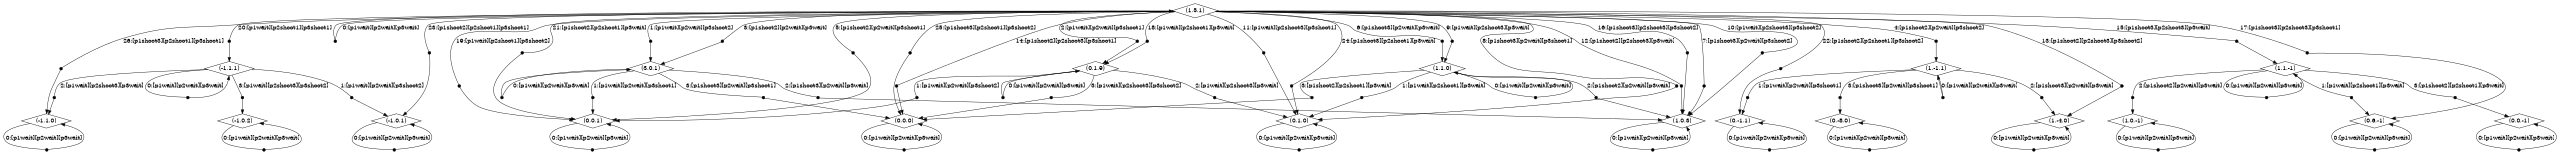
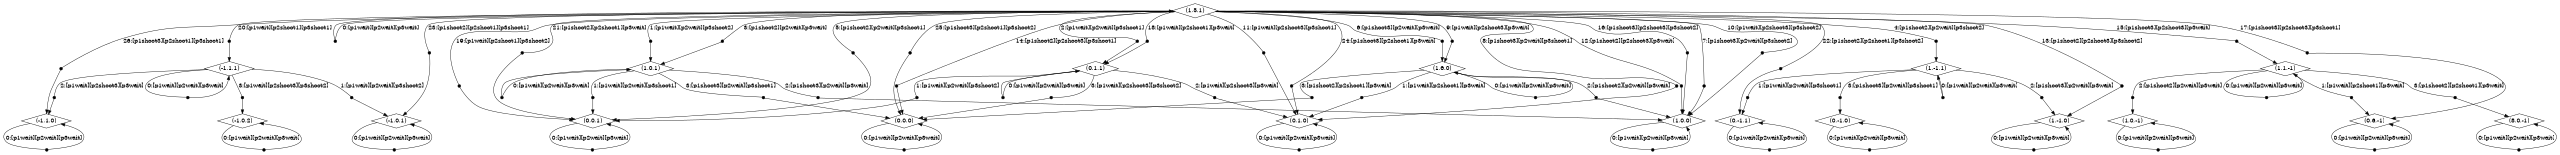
  digraph {
    node [shape=point]
    n1 [label="(-1,0,2)" shape=diamond]
    n0_0 [height=0.1 width=0.1]
    n3 [label="(-1,0,1)" shape=diamond]
    n1_0 [height=0.1 width=0.1]
    n5 [label="(-1,1,0)" shape=diamond]
    n2_0 [height=0.1 width=0.1]
    n7 [label="(-1,1,1)" shape=diamond]
    n3_0 [height=0.1 width=0.1]
    n3_1 [height=0.1 width=0.1]
    n3_2 [height=0.1 width=0.1]
    n3_3 [height=0.1 width=0.1]
-   n12 [label="(0,-8,0)" shape=diamond]
+   n12 [label="(0,-1,0)" shape=diamond]
    n4_0 [height=0.1 width=0.1]
    n14 [label="(0,-1,1)" shape=diamond]
    n5_0 [height=0.1 width=0.1]
-   n16 [label="(0,0,-1)" shape=diamond]
+   n16 [label="(8,0,-1)" shape=diamond]
    n6_0 [height=0.1 width=0.1]
    n18 [label="(0,0,0)" shape=diamond]
    n7_0 [height=0.1 width=0.1]
    n20 [label="(0,0,1)" shape=diamond]
    n8_0 [height=0.1 width=0.1]
    n22 [label="(0,6,-1)" shape=diamond]
    n9_0 [height=0.1 width=0.1]
    n24 [label="(0,1,0)" shape=diamond]
    n10_0 [height=0.1 width=0.1]
-   n26 [label="(0,1,9)" shape=diamond]
+   n26 [label="(0,1,1)" shape=diamond]
    n11_0 [height=0.1 width=0.1]
    n11_1 [height=0.1 width=0.1]
    n11_2 [height=0.1 width=0.1]
    n11_3 [height=0.1 width=0.1]
-   n31 [label="(1,-4,0)" shape=diamond]
+   n31 [label="(1,-1,0)" shape=diamond]
    n12_0 [height=0.1 width=0.1]
    n33 [label="(1,-1,1)" shape=diamond]
    n13_0 [height=0.1 width=0.1]
    n13_1 [height=0.1 width=0.1]
    n13_2 [height=0.1 width=0.1]
    n13_3 [height=0.1 width=0.1]
    n38 [label="(1,0,-1)" shape=diamond]
    n14_0 [height=0.1 width=0.1]
-   n40 [label="(1,0,3)" shape=diamond]
+   n40 [label="(1,0,0)" shape=diamond]
    n15_0 [height=0.1 width=0.1]
-   n42 [label="(3,0,1)" shape=diamond]
+   n42 [label="(1,0,1)" shape=diamond]
    n16_0 [height=0.1 width=0.1]
    n16_1 [height=0.1 width=0.1]
    n16_2 [height=0.1 width=0.1]
    n16_3 [height=0.1 width=0.1]
    n47 [label="(1,1,-1)" shape=diamond]
    n17_0 [height=0.1 width=0.1]
    n17_1 [height=0.1 width=0.1]
    n17_2 [height=0.1 width=0.1]
    n17_3 [height=0.1 width=0.1]
-   n52 [label="(1,1,0)" shape=diamond]
+   n52 [label="(1,6,0)" shape=diamond]
    n18_0 [height=0.1 width=0.1]
    n18_1 [height=0.1 width=0.1]
    n18_2 [height=0.1 width=0.1]
    n18_3 [height=0.1 width=0.1]
    n57 [label="(1,5,1)" shape=diamond]
    n19_0 [height=0.1 width=0.1]
    n19_1 [height=0.1 width=0.1]
    n19_2 [height=0.1 width=0.1]
    n19_3 [height=0.1 width=0.1]
    n19_4 [height=0.1 width=0.1]
    n19_5 [height=0.1 width=0.1]
    n19_6 [height=0.1 width=0.1]
    n19_7 [height=0.1 width=0.1]
    n19_8 [height=0.1 width=0.1]
    n19_9 [height=0.1 width=0.1]
    n19_10 [height=0.1 width=0.1]
    n19_11 [height=0.1 width=0.1]
    n19_12 [height=0.1 width=0.1]
    n19_13 [height=0.1 width=0.1]
    n19_14 [height=0.1 width=0.1]
    n19_15 [height=0.1 width=0.1]
    n19_16 [height=0.1 width=0.1]
    n19_17 [height=0.1 width=0.1]
    n19_18 [height=0.1 width=0.1]
    n19_19 [height=0.1 width=0.1]
    n19_20 [height=0.1 width=0.1]
    n19_21 [height=0.1 width=0.1]
    n19_22 [height=0.1 width=0.1]
    n19_23 [height=0.1 width=0.1]
    n19_24 [height=0.1 width=0.1]
    n19_25 [height=0.1 width=0.1]
    n19_26 [height=0.1 width=0.1]
    n1 -> n0_0 [arrowhead=none label="0:[p1wait][p2wait][p3wait]"]
    n0_0 -> n1
    n3 -> n1_0 [arrowhead=none label="0:[p1wait][p2wait][p3wait]"]
    n1_0 -> n3
    n5 -> n2_0 [arrowhead=none label="0:[p1wait][p2wait][p3wait]"]
    n2_0 -> n5
    n7 -> n3_0 [arrowhead=none label="0:[p1wait][p2wait][p3wait]"]
    n7 -> n3_1 [arrowhead=none label="1:[p1wait][p2wait][p3shoot2]"]
    n7 -> n3_2 [arrowhead=none label="2:[p1wait][p2shoot3][p3wait]"]
    n7 -> n3_3 [arrowhead=none label="3:[p1wait][p2shoot3][p3shoot2]"]
    n3_0 -> n7
    n3_1 -> n3
    n3_2 -> n5
    n3_3 -> n1
    n12 -> n4_0 [arrowhead=none label="0:[p1wait][p2wait][p3wait]"]
    n4_0 -> n12
    n14 -> n5_0 [arrowhead=none label="0:[p1wait][p2wait][p3wait]"]
    n5_0 -> n14
    n16 -> n6_0 [arrowhead=none label="0:[p1wait][p2wait][p3wait]"]
    n6_0 -> n16
    n18 -> n7_0 [arrowhead=none label="0:[p1wait][p2wait][p3wait]"]
    n7_0 -> n18
    n20 -> n8_0 [arrowhead=none label="0:[p1wait][p2wait][p3wait]"]
    n8_0 -> n20
    n22 -> n9_0 [arrowhead=none label="0:[p1wait][p2wait][p3wait]"]
    n9_0 -> n22
    n24 -> n10_0 [arrowhead=none label="0:[p1wait][p2wait][p3wait]"]
    n10_0 -> n24
    n26 -> n11_0 [arrowhead=none label="0:[p1wait][p2wait][p3wait]"]
    n26 -> n11_1 [arrowhead=none label="1:[p1wait][p2wait][p3shoot2]"]
    n26 -> n11_2 [arrowhead=none label="2:[p1wait][p2shoot3][p3wait]"]
    n26 -> n11_3 [arrowhead=none label="3:[p1wait][p2shoot3][p3shoot2]"]
    n11_0 -> n26
    n11_1 -> n20
    n11_2 -> n24
    n11_3 -> n18
    n31 -> n12_0 [arrowhead=none label="0:[p1wait][p2wait][p3wait]"]
    n12_0 -> n31
    n33 -> n13_0 [arrowhead=none label="0:[p1wait][p2wait][p3wait]"]
    n33 -> n13_1 [arrowhead=none label="1:[p1wait][p2wait][p3shoot1]"]
    n33 -> n13_2 [arrowhead=none label="2:[p1shoot3][p2wait][p3wait]"]
    n33 -> n13_3 [arrowhead=none label="3:[p1shoot3][p2wait][p3shoot1]"]
    n13_0 -> n33
    n13_1 -> n14
    n13_2 -> n31
    n13_3 -> n12
    n38 -> n14_0 [arrowhead=none label="0:[p1wait][p2wait][p3wait]"]
    n14_0 -> n38
    n40 -> n15_0 [arrowhead=none label="0:[p1wait][p2wait][p3wait]"]
    n15_0 -> n40
    n42 -> n16_0 [arrowhead=none label="0:[p1wait][p2wait][p3wait]"]
    n42 -> n16_1 [arrowhead=none label="1:[p1wait][p2wait][p3shoot1]"]
    n42 -> n16_2 [arrowhead=none label="2:[p1shoot3][p2wait][p3wait]"]
    n42 -> n16_3 [arrowhead=none label="3:[p1shoot3][p2wait][p3shoot1]"]
    n16_0 -> n42
    n16_1 -> n20
    n16_2 -> n40
    n16_3 -> n18
    n47 -> n17_0 [arrowhead=none label="0:[p1wait][p2wait][p3wait]"]
    n47 -> n17_1 [arrowhead=none label="1:[p1wait][p2shoot1][p3wait]"]
    n47 -> n17_2 [arrowhead=none label="2:[p1shoot2][p2wait][p3wait]"]
    n47 -> n17_3 [arrowhead=none label="3:[p1shoot2][p2shoot1][p3wait]"]
    n17_0 -> n47
    n17_1 -> n22
    n17_2 -> n38
    n17_3 -> n16
    n52 -> n18_0 [arrowhead=none label="0:[p1wait][p2wait][p3wait]"]
    n52 -> n18_1 [arrowhead=none label="1:[p1wait][p2shoot1][p3wait]"]
    n52 -> n18_2 [arrowhead=none label="2:[p1shoot2][p2wait][p3wait]"]
    n52 -> n18_3 [arrowhead=none label="3:[p1shoot2][p2shoot1][p3wait]"]
    n18_0 -> n52
    n18_1 -> n24
    n18_2 -> n40
    n18_3 -> n18
    n57 -> n19_0 [arrowhead=none label="0:[p1wait][p2wait][p3wait]"]
    n57 -> n19_1 [arrowhead=none label="1:[p1wait][p2wait][p3shoot2]"]
    n57 -> n19_2 [arrowhead=none label="2:[p1wait][p2wait][p3shoot1]"]
    n57 -> n19_3 [arrowhead=none label="3:[p1shoot2][p2wait][p3wait]"]
    n57 -> n19_4 [arrowhead=none label="4:[p1shoot2][p2wait][p3shoot2]"]
    n57 -> n19_5 [arrowhead=none label="5:[p1shoot2][p2wait][p3shoot1]"]
    n57 -> n19_6 [arrowhead=none label="6:[p1shoot3][p2wait][p3wait]"]
    n57 -> n19_7 [arrowhead=none label="7:[p1shoot3][p2wait][p3shoot2]"]
    n57 -> n19_8 [arrowhead=none label="8:[p1shoot3][p2wait][p3shoot1]"]
    n57 -> n19_9 [arrowhead=none label="9:[p1wait][p2shoot3][p3wait]"]
    n57 -> n19_10 [arrowhead=none label="10:[p1wait][p2shoot3][p3shoot2]"]
    n57 -> n19_11 [arrowhead=none label="11:[p1wait][p2shoot3][p3shoot1]"]
    n57 -> n19_12 [arrowhead=none label="12:[p1shoot2][p2shoot3][p3wait]"]
    n57 -> n19_13 [arrowhead=none label="13:[p1shoot2][p2shoot3][p3shoot2]"]
    n57 -> n19_14 [arrowhead=none label="14:[p1shoot2][p2shoot3][p3shoot1]"]
    n57 -> n19_15 [arrowhead=none label="15:[p1shoot3][p2shoot3][p3wait]"]
    n57 -> n19_16 [arrowhead=none label="16:[p1shoot3][p2shoot3][p3shoot2]"]
    n57 -> n19_17 [arrowhead=none label="17:[p1shoot3][p2shoot3][p3shoot1]"]
    n57 -> n19_18 [arrowhead=none label="18:[p1wait][p2shoot1][p3wait]"]
    n57 -> n19_19 [arrowhead=none label="19:[p1wait][p2shoot1][p3shoot2]"]
    n57 -> n19_20 [arrowhead=none label="20:[p1wait][p2shoot1][p3shoot1]"]
    n57 -> n19_21 [arrowhead=none label="21:[p1shoot2][p2shoot1][p3wait]"]
    n57 -> n19_22 [arrowhead=none label="22:[p1shoot2][p2shoot1][p3shoot2]"]
    n57 -> n19_23 [arrowhead=none label="23:[p1shoot2][p2shoot1][p3shoot1]"]
    n57 -> n19_24 [arrowhead=none label="24:[p1shoot3][p2shoot1][p3wait]"]
    n57 -> n19_25 [arrowhead=none label="25:[p1shoot3][p2shoot1][p3shoot2]"]
    n57 -> n19_26 [arrowhead=none label="26:[p1shoot3][p2shoot1][p3shoot1]"]
    n19_0 -> n57
    n19_1 -> n42
    n19_2 -> n26
    n19_3 -> n42
    n19_4 -> n33
    n19_5 -> n20
    n19_6 -> n52
    n19_7 -> n40
    n19_8 -> n24
    n19_9 -> n52
    n19_10 -> n40
    n19_11 -> n24
    n19_12 -> n40
    n19_13 -> n31
    n19_14 -> n18
    n19_15 -> n47
    n19_16 -> n40
    n19_17 -> n22
    n19_18 -> n26
    n19_19 -> n20
    n19_20 -> n7
    n19_21 -> n20
    n19_22 -> n14
    n19_23 -> n3
    n19_24 -> n24
    n19_25 -> n18
    n19_26 -> n5
  }
